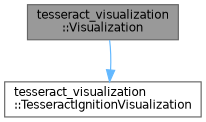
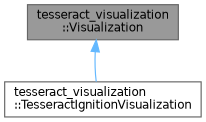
  digraph {
    node [color=gray40 fontname=Helvetica fontsize=10 shape=box style=filled]
    n1 [fillcolor=grey60 fontcolor=black height=0.2 label="tesseract_visualization\l::Visualization" width=0.4]
    n2 [fillcolor=white height=0.2 label="tesseract_visualization\l::TesseractIgnitionVisualization" width=0.4]
-   n2 -> n1 [color=steelblue1 dir=back fontname=Helvetica fontsize=10 labelfontname=Helvetica labelfontsize=10 style=solid]
+   n1 -> n2 [color=steelblue1 dir=back fontname=Helvetica fontsize=10 labelfontname=Helvetica labelfontsize=10 style=solid]
  }
